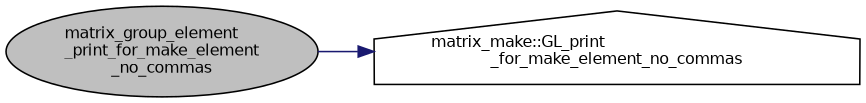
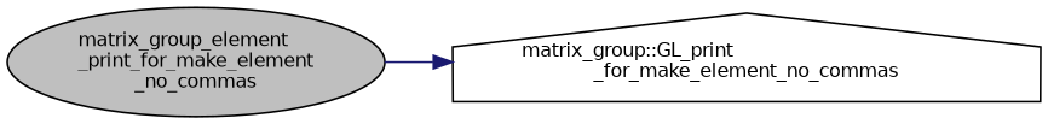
  digraph {
    rankdir=LR
    node [color=black fontname=Helvetica fontsize=10 style=filled]
    n1 [fillcolor=grey75 fontcolor=black height=0.2 label="matrix_group_element\l_print_for_make_element\l_no_commas" shape=ellipse width=0.4]
-   n2 [fillcolor=white height=0.2 label="matrix_make::GL_print\l_for_make_element_no_commas" shape=house width=0.4]
+   n2 [fillcolor=white height=0.2 label="matrix_group::GL_print\l_for_make_element_no_commas" shape=house width=0.4]
    n1 -> n2 [color=midnightblue fontname=Helvetica fontsize=10 labelfontname=Helvetica labelfontsize=10 style=solid]
  }
